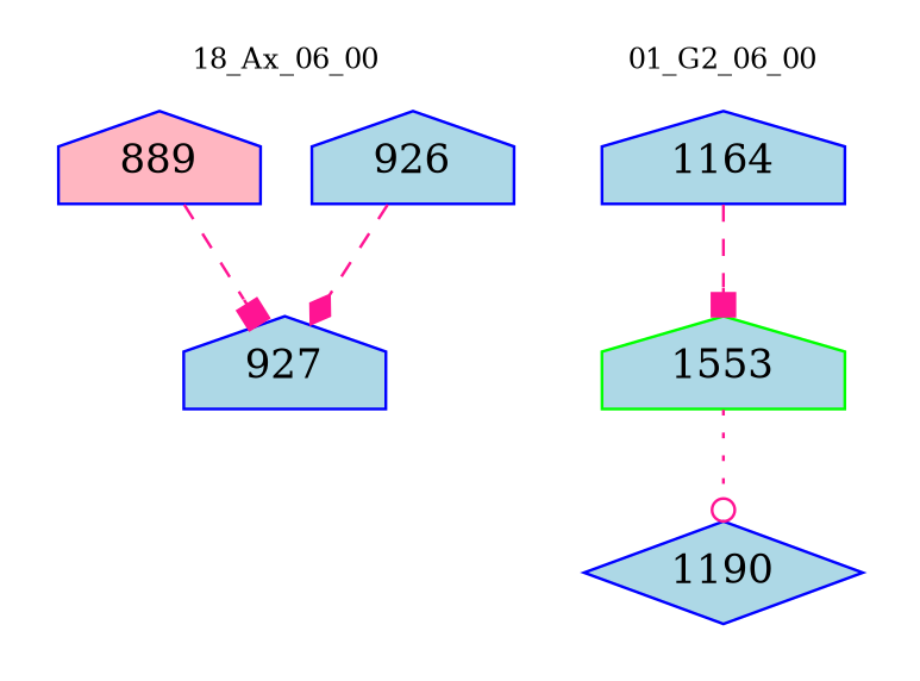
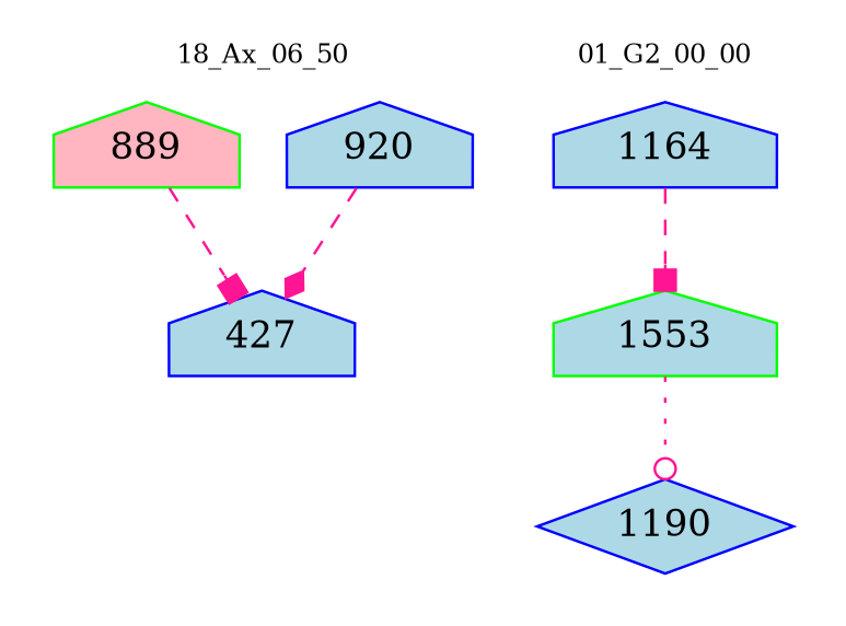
  digraph {
    node [color=blue fillcolor=lightblue shape=house style=filled]
    edge [arrowhead=box color=deeppink style=dashed]
-   n1 [label=926]
-   n2 [fillcolor=lightpink label=889]
-   n3 [label=927]
+   n1 [label=920]
+   n2 [color=green fillcolor=lightpink label=889]
+   n3 [label=427]
    n4 [label=1164]
    n5 [color=green label=1553]
    n6 [label=1190 shape=diamond]
    subgraph cluster_1 {
      color=white
      fontsize=10
-     label="18_Ax_06_00"
+     label="18_Ax_06_50"
      n1
      n2
      n3
    }
    subgraph cluster_2 {
      color=white
      fontsize=10
-     label="01_G2_06_00"
+     label="01_G2_00_00"
      n4
      n5
      n6
    }
    n1 -> n3 [arrowhead=diamond]
    n2 -> n3
    n4 -> n5
    n5 -> n6 [arrowhead=odot style=dotted]
  }
